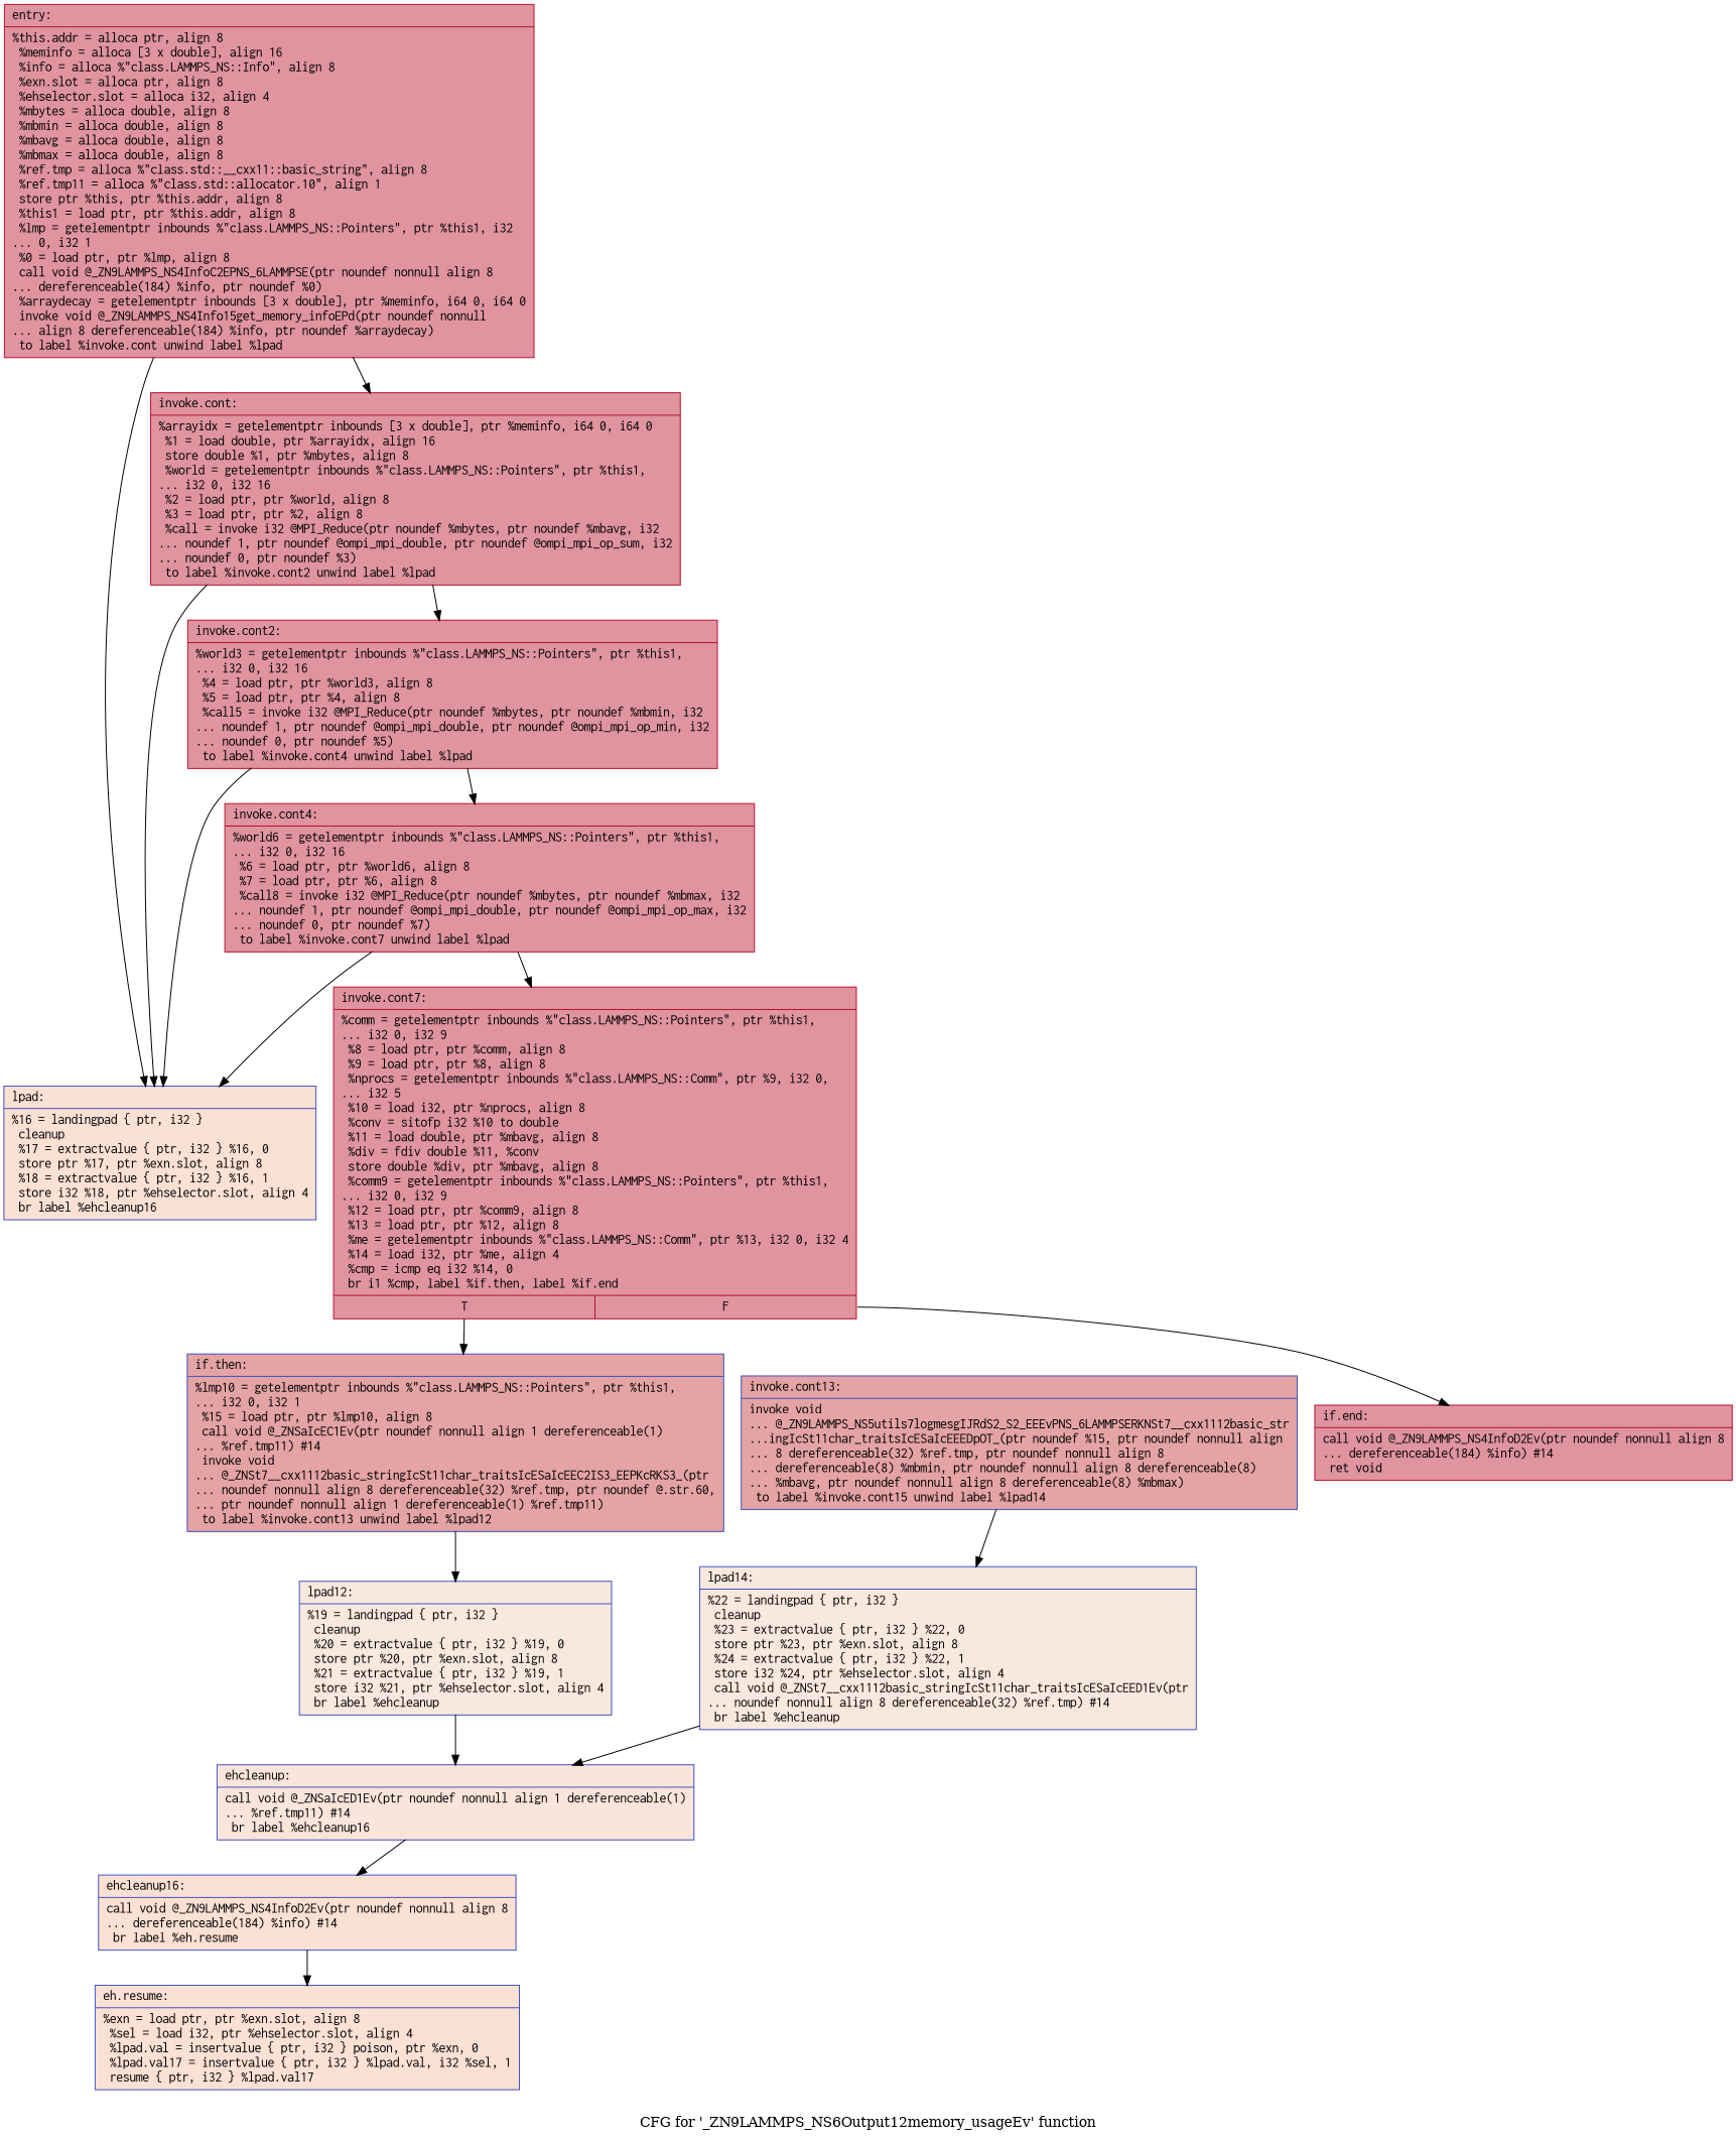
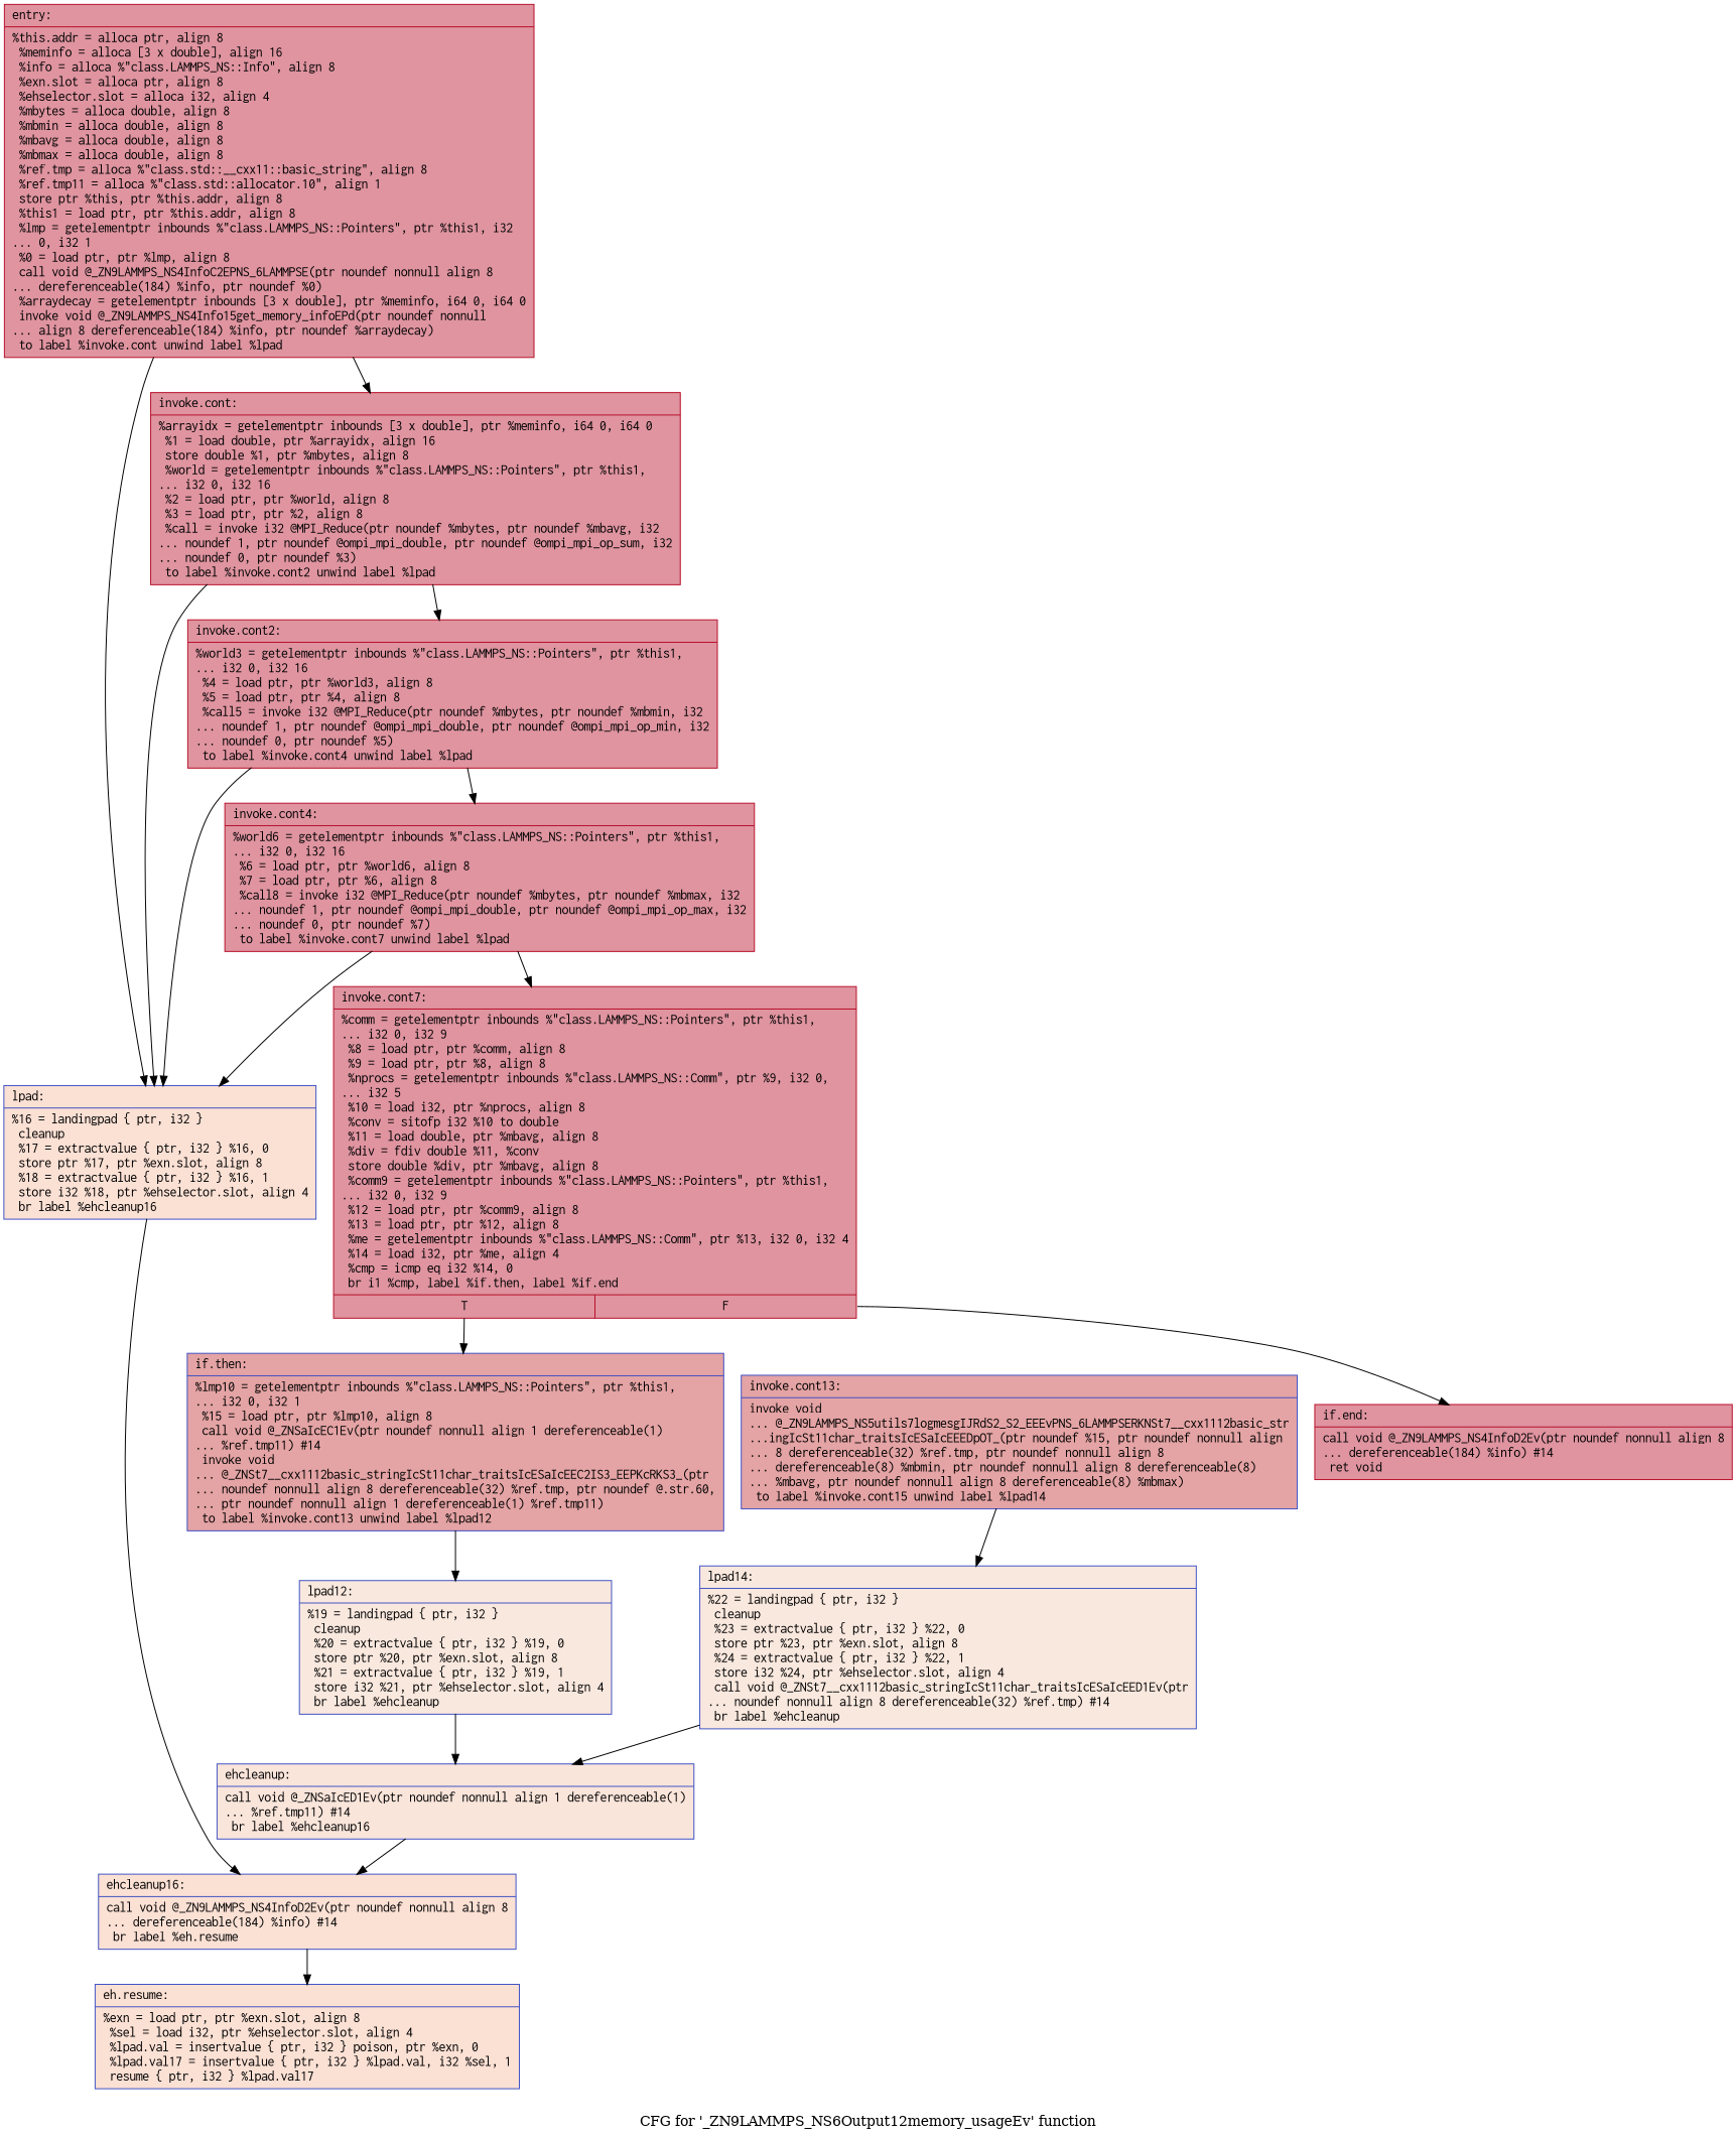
  digraph {
    label="CFG for '_ZN9LAMMPS_NS6Output12memory_usageEv' function"
    node [color="#3d50c3ff" fillcolor="#b70d2870" fontname=Courier shape=record style=filled]
    n1 [color="#b70d28ff" label="{entry:\l|  %this.addr = alloca ptr, align 8\l  %meminfo = alloca [3 x double], align 16\l  %info = alloca %\"class.LAMMPS_NS::Info\", align 8\l  %exn.slot = alloca ptr, align 8\l  %ehselector.slot = alloca i32, align 4\l  %mbytes = alloca double, align 8\l  %mbmin = alloca double, align 8\l  %mbavg = alloca double, align 8\l  %mbmax = alloca double, align 8\l  %ref.tmp = alloca %\"class.std::__cxx11::basic_string\", align 8\l  %ref.tmp11 = alloca %\"class.std::allocator.10\", align 1\l  store ptr %this, ptr %this.addr, align 8\l  %this1 = load ptr, ptr %this.addr, align 8\l  %lmp = getelementptr inbounds %\"class.LAMMPS_NS::Pointers\", ptr %this1, i32\l... 0, i32 1\l  %0 = load ptr, ptr %lmp, align 8\l  call void @_ZN9LAMMPS_NS4InfoC2EPNS_6LAMMPSE(ptr noundef nonnull align 8\l... dereferenceable(184) %info, ptr noundef %0)\l  %arraydecay = getelementptr inbounds [3 x double], ptr %meminfo, i64 0, i64 0\l  invoke void @_ZN9LAMMPS_NS4Info15get_memory_infoEPd(ptr noundef nonnull\l... align 8 dereferenceable(184) %info, ptr noundef %arraydecay)\l          to label %invoke.cont unwind label %lpad\l}"]
    n2 [color="#b70d28ff" label="{invoke.cont:\l|  %arrayidx = getelementptr inbounds [3 x double], ptr %meminfo, i64 0, i64 0\l  %1 = load double, ptr %arrayidx, align 16\l  store double %1, ptr %mbytes, align 8\l  %world = getelementptr inbounds %\"class.LAMMPS_NS::Pointers\", ptr %this1,\l... i32 0, i32 16\l  %2 = load ptr, ptr %world, align 8\l  %3 = load ptr, ptr %2, align 8\l  %call = invoke i32 @MPI_Reduce(ptr noundef %mbytes, ptr noundef %mbavg, i32\l... noundef 1, ptr noundef @ompi_mpi_double, ptr noundef @ompi_mpi_op_sum, i32\l... noundef 0, ptr noundef %3)\l          to label %invoke.cont2 unwind label %lpad\l}"]
    n3 [fillcolor="#f7b99e70" label="{lpad:\l|  %16 = landingpad \{ ptr, i32 \}\l          cleanup\l  %17 = extractvalue \{ ptr, i32 \} %16, 0\l  store ptr %17, ptr %exn.slot, align 8\l  %18 = extractvalue \{ ptr, i32 \} %16, 1\l  store i32 %18, ptr %ehselector.slot, align 4\l  br label %ehcleanup16\l}"]
    n4 [color="#b70d28ff" label="{invoke.cont2:\l|  %world3 = getelementptr inbounds %\"class.LAMMPS_NS::Pointers\", ptr %this1,\l... i32 0, i32 16\l  %4 = load ptr, ptr %world3, align 8\l  %5 = load ptr, ptr %4, align 8\l  %call5 = invoke i32 @MPI_Reduce(ptr noundef %mbytes, ptr noundef %mbmin, i32\l... noundef 1, ptr noundef @ompi_mpi_double, ptr noundef @ompi_mpi_op_min, i32\l... noundef 0, ptr noundef %5)\l          to label %invoke.cont4 unwind label %lpad\l}"]
    n5 [fillcolor="#f7b99e70" label="{ehcleanup16:\l|  call void @_ZN9LAMMPS_NS4InfoD2Ev(ptr noundef nonnull align 8\l... dereferenceable(184) %info) #14\l  br label %eh.resume\l}"]
    n6 [color="#b70d28ff" label="{invoke.cont4:\l|  %world6 = getelementptr inbounds %\"class.LAMMPS_NS::Pointers\", ptr %this1,\l... i32 0, i32 16\l  %6 = load ptr, ptr %world6, align 8\l  %7 = load ptr, ptr %6, align 8\l  %call8 = invoke i32 @MPI_Reduce(ptr noundef %mbytes, ptr noundef %mbmax, i32\l... noundef 1, ptr noundef @ompi_mpi_double, ptr noundef @ompi_mpi_op_max, i32\l... noundef 0, ptr noundef %7)\l          to label %invoke.cont7 unwind label %lpad\l}"]
    n7 [fillcolor="#f7b99e70" label="{eh.resume:\l|  %exn = load ptr, ptr %exn.slot, align 8\l  %sel = load i32, ptr %ehselector.slot, align 4\l  %lpad.val = insertvalue \{ ptr, i32 \} poison, ptr %exn, 0\l  %lpad.val17 = insertvalue \{ ptr, i32 \} %lpad.val, i32 %sel, 1\l  resume \{ ptr, i32 \} %lpad.val17\l}"]
    n8 [color="#b70d28ff" label="{invoke.cont7:\l|  %comm = getelementptr inbounds %\"class.LAMMPS_NS::Pointers\", ptr %this1,\l... i32 0, i32 9\l  %8 = load ptr, ptr %comm, align 8\l  %9 = load ptr, ptr %8, align 8\l  %nprocs = getelementptr inbounds %\"class.LAMMPS_NS::Comm\", ptr %9, i32 0,\l... i32 5\l  %10 = load i32, ptr %nprocs, align 8\l  %conv = sitofp i32 %10 to double\l  %11 = load double, ptr %mbavg, align 8\l  %div = fdiv double %11, %conv\l  store double %div, ptr %mbavg, align 8\l  %comm9 = getelementptr inbounds %\"class.LAMMPS_NS::Pointers\", ptr %this1,\l... i32 0, i32 9\l  %12 = load ptr, ptr %comm9, align 8\l  %13 = load ptr, ptr %12, align 8\l  %me = getelementptr inbounds %\"class.LAMMPS_NS::Comm\", ptr %13, i32 0, i32 4\l  %14 = load i32, ptr %me, align 4\l  %cmp = icmp eq i32 %14, 0\l  br i1 %cmp, label %if.then, label %if.end\l|{<s0>T|<s1>F}}"]
    n9 [fillcolor="#c32e3170" label="{if.then:\l|  %lmp10 = getelementptr inbounds %\"class.LAMMPS_NS::Pointers\", ptr %this1,\l... i32 0, i32 1\l  %15 = load ptr, ptr %lmp10, align 8\l  call void @_ZNSaIcEC1Ev(ptr noundef nonnull align 1 dereferenceable(1)\l... %ref.tmp11) #14\l  invoke void\l... @_ZNSt7__cxx1112basic_stringIcSt11char_traitsIcESaIcEEC2IS3_EEPKcRKS3_(ptr\l... noundef nonnull align 8 dereferenceable(32) %ref.tmp, ptr noundef @.str.60,\l... ptr noundef nonnull align 1 dereferenceable(1) %ref.tmp11)\l          to label %invoke.cont13 unwind label %lpad12\l}"]
    n10 [color="#b70d28ff" label="{if.end:\l|  call void @_ZN9LAMMPS_NS4InfoD2Ev(ptr noundef nonnull align 8\l... dereferenceable(184) %info) #14\l  ret void\l}"]
    n11 [fillcolor="#f2cab570" label="{lpad12:\l|  %19 = landingpad \{ ptr, i32 \}\l          cleanup\l  %20 = extractvalue \{ ptr, i32 \} %19, 0\l  store ptr %20, ptr %exn.slot, align 8\l  %21 = extractvalue \{ ptr, i32 \} %19, 1\l  store i32 %21, ptr %ehselector.slot, align 4\l  br label %ehcleanup\l}"]
    n12 [fillcolor="#c32e3170" label="{invoke.cont13:\l|  invoke void\l... @_ZN9LAMMPS_NS5utils7logmesgIJRdS2_S2_EEEvPNS_6LAMMPSERKNSt7__cxx1112basic_str\l...ingIcSt11char_traitsIcESaIcEEEDpOT_(ptr noundef %15, ptr noundef nonnull align\l... 8 dereferenceable(32) %ref.tmp, ptr noundef nonnull align 8\l... dereferenceable(8) %mbmin, ptr noundef nonnull align 8 dereferenceable(8)\l... %mbavg, ptr noundef nonnull align 8 dereferenceable(8) %mbmax)\l          to label %invoke.cont15 unwind label %lpad14\l}"]
    n13 [fillcolor="#f2cab570" label="{lpad14:\l|  %22 = landingpad \{ ptr, i32 \}\l          cleanup\l  %23 = extractvalue \{ ptr, i32 \} %22, 0\l  store ptr %23, ptr %exn.slot, align 8\l  %24 = extractvalue \{ ptr, i32 \} %22, 1\l  store i32 %24, ptr %ehselector.slot, align 4\l  call void @_ZNSt7__cxx1112basic_stringIcSt11char_traitsIcESaIcEED1Ev(ptr\l... noundef nonnull align 8 dereferenceable(32) %ref.tmp) #14\l  br label %ehcleanup\l}"]
    n14 [fillcolor="#f4c5ad70" label="{ehcleanup:\l|  call void @_ZNSaIcED1Ev(ptr noundef nonnull align 1 dereferenceable(1)\l... %ref.tmp11) #14\l  br label %ehcleanup16\l}"]
    n1 -> n2
    n1 -> n3
    n2 -> n3
    n2 -> n4
+   n3 -> n5
    n4 -> n3
    n4 -> n6
    n5 -> n7
    n6 -> n3
    n6 -> n8
    n8 -> n9 [tailport=s0]
    n8 -> n10 [tailport=s1]
    n9 -> n11
    n11 -> n14
    n12 -> n13
    n13 -> n14
    n14 -> n5
  }
